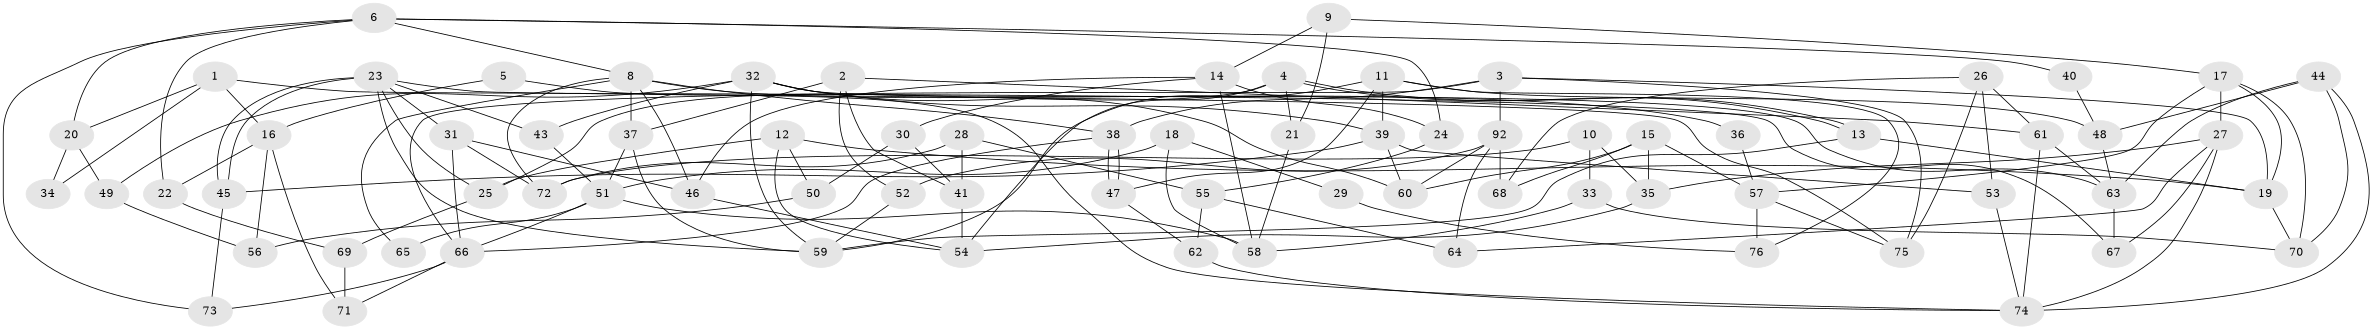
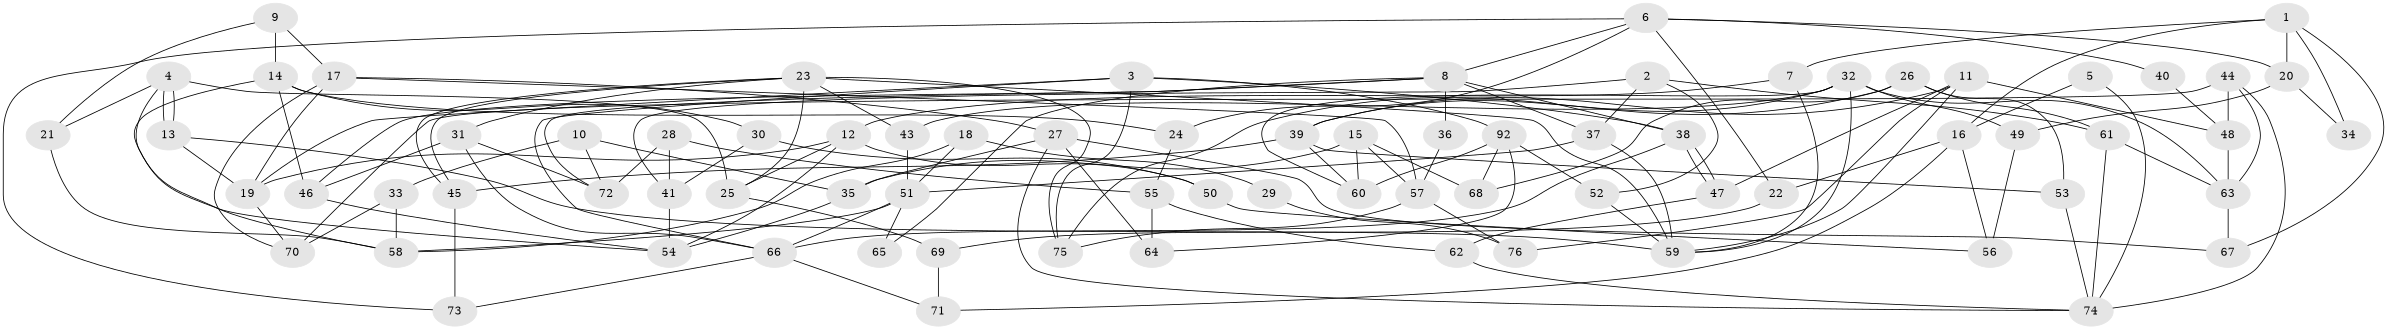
  graph {
    node [color=gray90 style=filled]
    1
+   7
    16
    20
    34
    67
    12
    59
    22
    56
    71
    49
    2
    37
    41
    52
    61
    51
    54
    74
    63
    3
    19
    38
    n25 [label=92]
    66
    75
    70
    47
    60
    68
    64
    73
    4
    13
    21
    25
    58
    69
    5
    6
    8
    24
    40
    36
    46
    65
    72
    55
    48
    50
    57
    9
    14
    17
    30
    27
    10
    33
    35
    11
    39
    76
    45
    53
    62
    15
    18
    29
    23
    31
    43
    26
    28
    32
    44
+   1 -- 7
    1 -- 16
    1 -- 20
    1 -- 34
    1 -- 67
+   7 -- 12
+   7 -- 59
    16 -- 22
    16 -- 56
    16 -- 71
    20 -- 34
    20 -- 49
    12 -- 54
    12 -- 19
    12 -- 25
    12 -- 50
    22 -- 69
    49 -- 56
    2 -- 37
    2 -- 41
    2 -- 52
    2 -- 61
    37 -- 59
    37 -- 51
    41 -- 54
    52 -- 59
    61 -- 74
    61 -- 63
    51 -- 66
    51 -- 58
    51 -- 65
    63 -- 67
    3 -- 19
    3 -- 38
    3 -- n25
    3 -- 66
    3 -- 75
    19 -- 70
    38 -- 66
    38 -- 47
    38 -- 47
    n25 -- 52
    n25 -- 60
    n25 -- 68
    n25 -- 64
    66 -- 71
    66 -- 73
    47 -- 62
    4 -- 54
    4 -- 13
    4 -- 13
    4 -- 21
    4 -- 25
    13 -- 59
    13 -- 19
    21 -- 58
    25 -- 69
    69 -- 71
    5 -- 16
    5 -- 74
    6 -- 20
    6 -- 22
    6 -- 73
    6 -- 8
    6 -- 24
    6 -- 40
    8 -- 37
    8 -- 38
    8 -- 36
    8 -- 46
    8 -- 65
    8 -- 72
    24 -- 55
    40 -- 48
    36 -- 57
    46 -- 54
    55 -- 64
    55 -- 62
    48 -- 63
    50 -- 56
    57 -- 75
    57 -- 76
    9 -- 21
    9 -- 14
    9 -- 17
    14 -- 58
    14 -- 24
    14 -- 46
    14 -- 30
    17 -- 19
    17 -- 70
    17 -- 57
    17 -- 27
    30 -- 41
    30 -- 50
    27 -- 67
    27 -- 74
    27 -- 64
    27 -- 35
    10 -- 72
    10 -- 33
    10 -- 35
    33 -- 70
    33 -- 58
    35 -- 54
    11 -- 59
    11 -- 47
    11 -- 48
    11 -- 39
    11 -- 76
    39 -- 60
    39 -- 45
    39 -- 53
    45 -- 73
    53 -- 74
    62 -- 74
    15 -- 60
    15 -- 68
    15 -- 57
    15 -- 35
    18 -- 51
    18 -- 58
    18 -- 29
    29 -- 76
    23 -- 59
    23 -- 75
    23 -- 25
    23 -- 45
    23 -- 45
    23 -- 31
    23 -- 43
    31 -- 66
    31 -- 46
    31 -- 72
    43 -- 51
    26 -- 61
    26 -- 75
    26 -- 68
    26 -- 53
    28 -- 41
    28 -- 72
    28 -- 55
    32 -- 59
    32 -- 49
    32 -- 63
    32 -- 60
    32 -- 39
    32 -- 43
    44 -- 74
    44 -- 63
    44 -- 70
    44 -- 48
  }
